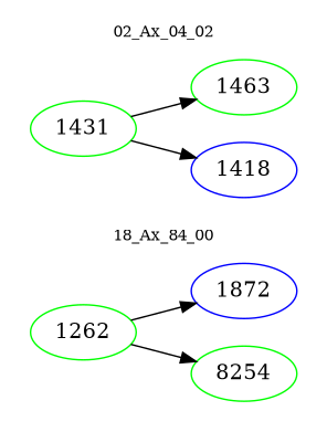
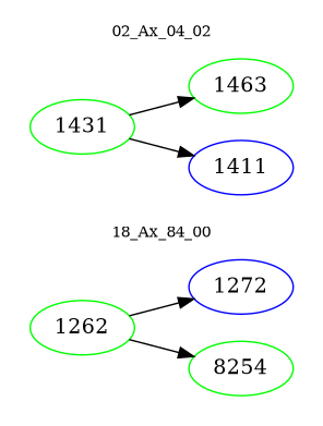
  digraph {
    rankdir=LR
    node [color=green]
    edge [color=black]
    n1 [label=1262]
    n2 [label=8254]
-   n3 [color=blue label=1872]
+   n3 [color=blue label=1272]
    n4 [label=1431]
-   n5 [color=blue label=1418]
+   n5 [color=blue label=1411]
    n6 [label=1463]
    subgraph cluster_1 {
      color=white
      fontsize=10
      label="18_Ax_84_00"
      n1
      n2
      n3
    }
    subgraph cluster_2 {
      color=white
      fontsize=10
      label="02_Ax_04_02"
      n4
      n5
      n6
    }
    n1 -> n2
    n1 -> n3
    n4 -> n5
    n4 -> n6
  }
